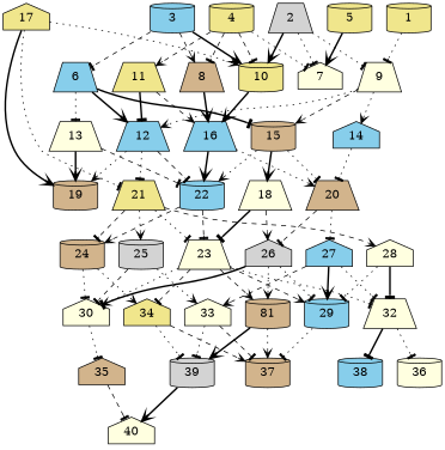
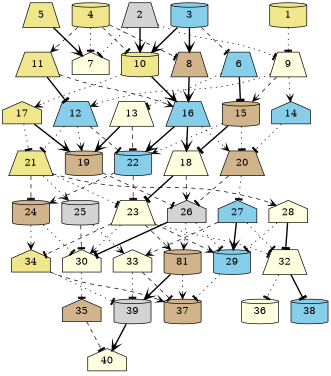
  digraph {
    node [alpha=0.03 fillcolor=lightyellow shape=cylinder style=filled]
    edge [arrowhead=tee style=dotted]
    1 [expect_size=25731072 fillcolor=khaki]
    9 [expect_size=46383104 shape=trapezium]
    12 [alpha=0.00 expect_size=37324800 fillcolor=skyblue shape=trapezium]
    15 [alpha=0.14 expect_size=12920832 fillcolor=tan]
    14 [alpha=0.04 expect_size=6426624 fillcolor=skyblue shape=house]
    19 [alpha=0.13 expect_size=33228800 fillcolor=tan]
    21 [alpha=0.18 expect_size=23980032 fillcolor=khaki shape=trapezium]
    22 [alpha=0.17 expect_size=24113152 fillcolor=skyblue]
    20 [alpha=0.11 expect_size=41412608 fillcolor=tan shape=trapezium]
    18 [alpha=0.07 expect_size=37385216 shape=trapezium]
    2 [alpha=0.16 expect_size=35902464 fillcolor=lightgrey shape=trapezium]
    7 [alpha=0.17 expect_size=45489152 shape=house]
    10 [alpha=0.13 expect_size=29042688 fillcolor=khaki]
    17 [alpha=0.01 expect_size=43464704 fillcolor=khaki shape=house]
    16 [alpha=0.05 expect_size=32145408 fillcolor=skyblue shape=trapezium]
    3 [alpha=0.11 expect_size=40761344 fillcolor=skyblue]
    6 [alpha=0.05 expect_size=31193088 fillcolor=skyblue shape=trapezium]
    8 [alpha=0.18 expect_size=16934912 fillcolor=tan shape=trapezium]
    13 [alpha=0.14 expect_size=27249664 shape=trapezium]
    4 [expect_size=46621696 fillcolor=khaki]
    11 [alpha=0.00 expect_size=31113216 fillcolor=khaki shape=trapezium]
-   5 [alpha=0.08 expect_size=7112704 fillcolor=khaki]
+   5 [alpha=0.08 expect_size=7112704 fillcolor=khaki shape=trapezium]
    26 [alpha=0.01 expect_size=6845440 fillcolor=lightgrey shape=house]
    23 [alpha=0.12 expect_size=25164800 shape=trapezium]
    24 [alpha=0.04 expect_size=11721728 fillcolor=tan]
    25 [alpha=0.17 expect_size=20373504 fillcolor=lightgrey]
    28 [alpha=0.09 expect_size=20757504 shape=house]
    27 [expect_size=19275776 fillcolor=skyblue shape=house]
    29 [alpha=0.12 expect_size=38250496 fillcolor=skyblue]
    30 [alpha=0.06 expect_size=22056960 shape=house]
    n31 [alpha=0.10 expect_size=48270336 fillcolor=tan label=81]
    32 [alpha=0.08 expect_size=43009024 shape=trapezium]
    34 [alpha=0.04 expect_size=18373632 fillcolor=khaki shape=house]
    33 [alpha=0.16 expect_size=36932608 shape=house]
    37 [alpha=0.17 expect_size=26082304 fillcolor=tan]
    35 [alpha=0.15 expect_size=28710912 fillcolor=tan shape=house]
    39 [alpha=0.13 expect_size=5271552 fillcolor=lightgrey]
    36 [alpha=0.18 expect_size=22630400]
    38 [alpha=0.09 expect_size=32126976 fillcolor=skyblue]
    40 [alpha=0.13 expect_size=33843200 shape=house]
    1 -> 9
    9 -> 12 [arrowhead=vee]
    9 -> 15 [arrowhead=vee style=dashed]
    9 -> 14 [arrowhead=vee]
    12 -> 19 [arrowhead=vee]
    12 -> 21
    12 -> 22 [style=dashed]
    15 -> 22 [arrowhead=vee]
    15 -> 20
-   15 -> 18 [arrowhead=vee style=bold]
+   15 -> 18 [style=bold]
    14 -> 20
+   19 -> 26 [style=dashed]
    21 -> 23
    21 -> 24 [style=dashed]
    21 -> 25 [arrowhead=vee]
    21 -> 28 [arrowhead=vee style=dashed]
    22 -> 23 [style=dashed]
    22 -> 24 [arrowhead=vee style=dashed]
    20 -> 26 [style=dashed]
    20 -> 27
    18 -> 26 [arrowhead=vee style=dashed]
    18 -> 23 [style=bold]
    2 -> 9
    2 -> 7
    2 -> 10 [arrowhead=vee style=bold]
-   17 -> 10 [arrowhead=vee]
+   10 -> 17 [arrowhead=vee]
    10 -> 16 [arrowhead=vee style=bold]
    17 -> 19 [arrowhead=vee style=bold]
    17 -> 21
    16 -> 22 [arrowhead=vee style=bold]
    16 -> 20 [arrowhead=vee]
+   16 -> 18 [arrowhead=vee style=bold]
    3 -> 10 [arrowhead=vee style=bold]
    3 -> 6 [style=dashed]
-   3 -> 8 [arrowhead=vee style=dashed]
-   6 -> 12 [arrowhead=vee style=bold]
+   3 -> 8 [arrowhead=vee style=bold]
    6 -> 15 [style=bold]
    6 -> 13
    8 -> 16 [arrowhead=vee style=bold]
    13 -> 19 [arrowhead=vee style=bold]
    13 -> 22 [style=dashed]
    4 -> 7
    4 -> 10 [style=dashed]
    4 -> 8 [style=dashed]
    4 -> 11 [arrowhead=vee style=dashed]
    11 -> 12 [style=bold]
    11 -> 16 [arrowhead=vee style=dashed]
    5 -> 7 [arrowhead=vee style=bold]
    26 -> 29
    26 -> 30 [style=bold]
    26 -> n31 [arrowhead=vee]
    23 -> 29 [arrowhead=vee style=dashed]
    23 -> 30 [arrowhead=vee]
    23 -> n31 [arrowhead=vee style=dashed]
    23 -> 32
    23 -> 34 [style=dashed]
    24 -> 30
    24 -> 34 [arrowhead=vee]
    25 -> 30 [style=dashed]
    25 -> 33 [arrowhead=vee]
    28 -> 29
    28 -> 32 [style=bold]
    27 -> 29 [arrowhead=vee style=bold]
    27 -> 32
    27 -> 33 [arrowhead=vee style=dashed]
    29 -> 37
    30 -> 35
    n31 -> 37 [arrowhead=vee]
    n31 -> 39 [arrowhead=vee style=bold]
    32 -> 36
    32 -> 38 [style=bold]
    34 -> 37 [arrowhead=vee style=dashed]
    34 -> 39
    33 -> 37 [style=dashed]
    33 -> 39
    35 -> 40 [style=dashed]
    39 -> 40 [arrowhead=vee style=bold]
  }
